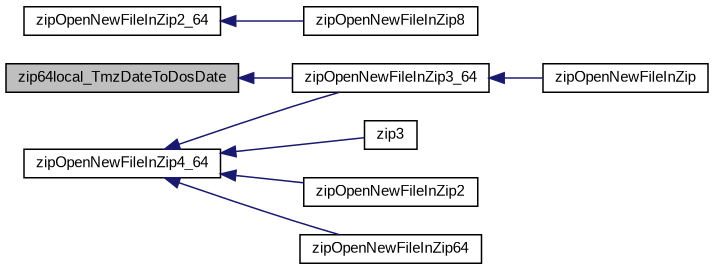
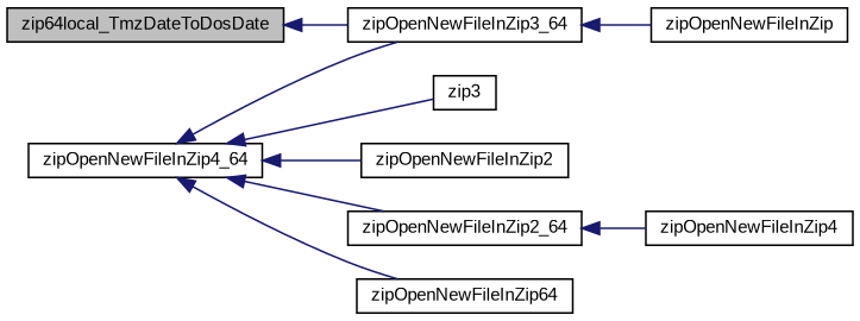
  digraph {
    fontname="Liberation Sans"
    rankdir=LR
    node [color=black fillcolor=white fontname="Liberation Sans" fontsize=10 shape=record style=filled]
    edge [color=midnightblue dir=back fontname="Liberation Sans" fontsize=10 labelfontname=Helvetica labelfontsize=10 style=solid]
    n1 [fillcolor=grey75 fontcolor=black height=0.2 label=zip64local_TmzDateToDosDate width=0.4]
    n2 [height=0.2 label=zipOpenNewFileInZip3_64 width=0.4]
    n3 [height=0.2 label=zipOpenNewFileInZip4_64 width=0.4]
    n4 [height=0.2 label=zip3 width=0.4]
    n5 [height=0.2 label=zipOpenNewFileInZip2 width=0.4]
    n6 [height=0.2 label=zipOpenNewFileInZip2_64 width=0.4]
    n7 [height=0.2 label=zipOpenNewFileInZip64 width=0.4]
-   n8 [height=0.2 label=zipOpenNewFileInZip8 width=0.4]
+   n8 [height=0.2 label=zipOpenNewFileInZip4 width=0.4]
    n9 [height=0.2 label=zipOpenNewFileInZip width=0.4]
    n1 -> n2
    n2 -> n9
    n3 -> n2
    n3 -> n4
    n3 -> n5
+   n3 -> n6
    n3 -> n7
    n6 -> n8
  }
